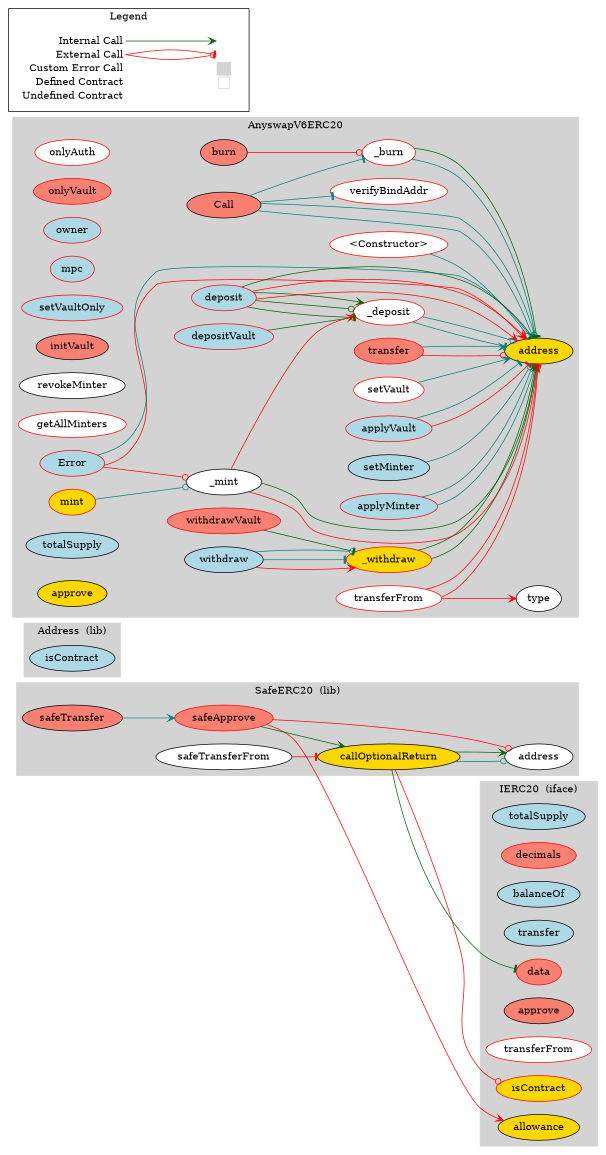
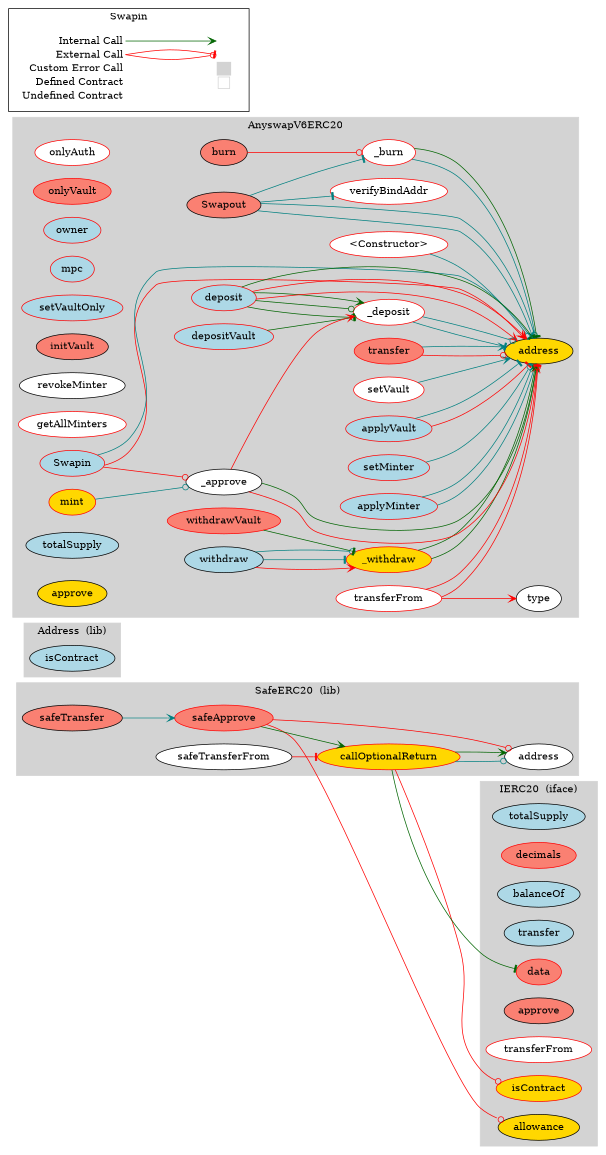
  digraph {
    compound=true
    rankdir=LR
    node [color=red fillcolor=lightblue style=filled]
    edge [arrowhead=vee color=teal]
    n1 [color=black label=totalSupply]
    n2 [fillcolor=salmon label=decimals]
    n3 [color=black label=balanceOf]
    n4 [color=black label=transfer]
    n5 [color=black fillcolor=gold label=allowance]
    n6 [color=black fillcolor=salmon label=approve]
    n7 [fillcolor=white label=transferFrom]
    n8 [fillcolor=gold label=isContract]
    n9 [fillcolor=salmon label=data]
    n10 [color=black label=isContract]
    n11 [color=black fillcolor=salmon label=safeTransfer]
    n12 [color=black fillcolor=white label=safeTransferFrom]
    n13 [fillcolor=salmon label=safeApprove]
-   n14 [color=black fillcolor=gold label=callOptionalReturn]
+   n14 [fillcolor=gold label=callOptionalReturn]
    n15 [color=black fillcolor=white label=address]
    n16 [fillcolor=white label=onlyAuth]
    n17 [fillcolor=salmon label=onlyVault]
    n18 [label=owner]
    n19 [label=mpc]
    n20 [label=setVaultOnly]
    n21 [color=black fillcolor=salmon label=initVault]
    n22 [fillcolor=white label=setVault]
    n23 [label=applyVault]
-   n24 [color=black label=setMinter]
+   n24 [label=setMinter]
    n25 [label=applyMinter]
    n26 [color=black fillcolor=white label=revokeMinter]
    n27 [fillcolor=white label=getAllMinters]
    n28 [fillcolor=gold label=mint]
    n29 [color=black fillcolor=salmon label=burn]
-   n30 [label=Error]
-   n31 [color=black fillcolor=salmon label=Call]
+   n30 [label=Swapin]
+   n31 [color=black fillcolor=salmon label=Swapout]
    n32 [fillcolor=white label=verifyBindAddr]
    n33 [fillcolor=white label="<Constructor>"]
    n34 [color=black label=totalSupply]
    n35 [label=deposit]
    n36 [label=depositVault]
    n37 [fillcolor=white label=_deposit]
    n38 [color=black label=withdraw]
    n39 [fillcolor=salmon label=withdrawVault]
    n40 [fillcolor=gold label=_withdraw]
-   n41 [color=black fillcolor=white label=_mint]
+   n41 [color=black fillcolor=white label=_approve]
    n42 [fillcolor=white label=_burn]
    n43 [color=black fillcolor=gold label=approve]
    n44 [fillcolor=salmon label=transfer]
    n45 [fillcolor=white label=transferFrom]
    n46 [color=black fillcolor=gold label=address]
    n47 [color=black fillcolor=white label=type]
    n48 [label=<<table border="0" cellpadding="2" cellspacing="0" cellborder="0">   <tr><td align="right" port="i1">Internal Call</td></tr>   <tr><td align="right" port="i2">External Call</td></tr>   <tr><td align="right" port="i2">Custom Error Call</td></tr>   <tr><td align="right" port="i3">Defined Contract</td></tr>   <tr><td align="right" port="i4">Undefined Contract</td></tr>   </table>> shape=plaintext color="" fillcolor="" style=""]
    n49 [label=<<table border="0" cellpadding="2" cellspacing="0" cellborder="0">   <tr><td port="i1">&nbsp;&nbsp;&nbsp;</td></tr>   <tr><td port="i2">&nbsp;&nbsp;&nbsp;</td></tr>   <tr><td port="i3" bgcolor="lightgray">&nbsp;&nbsp;&nbsp;</td></tr>   <tr><td port="i4">     <table border="1" cellborder="0" cellspacing="0" cellpadding="7" color="lightgray">       <tr>        <td></td>       </tr>      </table>   </td></tr>   </table>> shape=plaintext color="" fillcolor="" style=""]
    subgraph cluster_1 {
      bgcolor=lightgray
      color=lightgray
      label="IERC20  (iface)"
      style=filled
      n1
      n2
      n3
      n4
      n5
      n6
      n7
      n8
      n9
    }
    subgraph cluster_2 {
      bgcolor=lightgray
      color=lightgray
      label="Address  (lib)"
      style=filled
      n10
    }
    subgraph cluster_3 {
      bgcolor=lightgray
      color=lightgray
      label="SafeERC20  (lib)"
      style=filled
      n11
      n12
      n13
      n14
      n15
    }
    subgraph cluster_4 {
      bgcolor=lightgray
      color=lightgray
      label=AnyswapV6ERC20
      style=filled
      n16
      n17
      n18
      n19
      n20
      n21
      n22
      n23
      n24
      n25
      n26
      n27
      n28
      n29
      n30
      n31
      n32
      n33
      n34
      n35
      n36
      n37
      n38
      n39
      n40
      n41
      n42
      n43
      n44
      n45
      n46
      n47
    }
    subgraph cluster_5 {
-     label=Legend
+     label=Swapin
      n48
      n49
    }
    n11 -> n13
    n12 -> n14 [arrowhead=tee color=red]
-   n13 -> n5 [color=red]
+   n13 -> n5 [arrowhead=odot color=red]
    n13 -> n14 [color=darkgreen]
    n13 -> n15 [arrowhead=odot color=red]
    n14 -> n8 [arrowhead=odot color=red]
    n14 -> n9 [arrowhead=tee color=darkgreen]
    n14 -> n15 [arrowhead=odot]
    n14 -> n15 [color=darkgreen]
    n22 -> n46
    n23 -> n46 [arrowhead=tee color=red]
    n23 -> n46 [arrowhead=tee]
    n24 -> n46 [arrowhead=odot]
    n25 -> n46
    n25 -> n46 [arrowhead=tee]
    n28 -> n41 [arrowhead=odot]
    n29 -> n42 [arrowhead=odot color=red]
    n30 -> n41 [arrowhead=odot color=red]
    n30 -> n46 [color=red]
    n30 -> n46 [arrowhead=tee]
    n31 -> n32 [arrowhead=tee]
    n31 -> n42 [arrowhead=tee]
    n31 -> n46
    n31 -> n46 [arrowhead=odot]
    n33 -> n46 [arrowhead=odot]
    n35 -> n37 [arrowhead=odot color=darkgreen]
    n35 -> n37 [arrowhead=odot color=darkgreen]
    n35 -> n37 [color=darkgreen]
    n35 -> n46 [color=red]
    n35 -> n46 [color=red]
    n35 -> n46 [arrowhead=tee color=darkgreen]
    n36 -> n37 [arrowhead=tee color=darkgreen]
    n37 -> n46 [arrowhead=tee]
    n37 -> n46 [arrowhead=odot]
    n38 -> n40 [color=red]
    n38 -> n40 [arrowhead=tee]
    n38 -> n40 [arrowhead=odot]
    n39 -> n40 [arrowhead=tee color=darkgreen]
    n40 -> n46 [arrowhead=odot color=darkgreen]
    n40 -> n46 [arrowhead=odot color=darkgreen]
    n41 -> n37 [color=red]
    n41 -> n46 [color=red]
    n41 -> n46 [color=darkgreen]
    n42 -> n46 [arrowhead=tee]
    n42 -> n46 [arrowhead=tee color=darkgreen]
    n44 -> n46 [arrowhead=odot color=red]
    n44 -> n46
    n45 -> n46 [arrowhead=odot color=red]
    n45 -> n46 [arrowhead=tee color=red]
    n45 -> n47 [color=red]
    n48 -> n49 [color=darkgreen headport="i1:w" tailport="i1:e"]
    n48 -> n49 [arrowhead=odot color=red headport="i2:w" tailport="i2:e"]
    n48 -> n49 [arrowhead=tee color=red headport="i2:w" tailport="i2:e"]
  }
